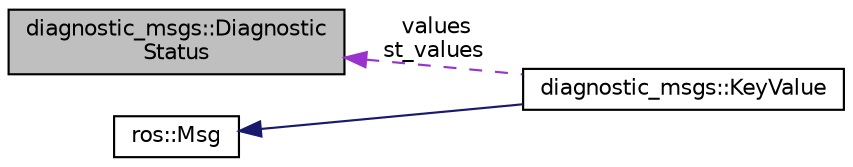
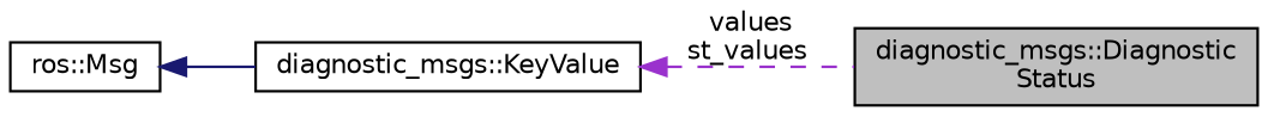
  digraph {
    rankdir=LR
    node [color=black fillcolor=white fontname=Helvetica fontsize=10 shape=record style=filled]
    edge [dir=back fontname=Helvetica fontsize=10 labelfontname=Helvetica labelfontsize=10]
    n1 [fillcolor=grey75 fontcolor=black height=0.2 label="diagnostic_msgs::Diagnostic\lStatus" width=0.4]
    n2 [height=0.2 label="ros::Msg" width=0.4]
    n3 [height=0.2 label="diagnostic_msgs::KeyValue" width=0.4]
    n2 -> n3 [color=midnightblue style=solid]
-   n1 -> n3 [color=darkorchid3 label=" values\nst_values" style=dashed]
+   n3 -> n1 [color=darkorchid3 label=" values\nst_values" style=dashed]
  }
